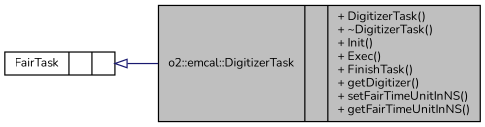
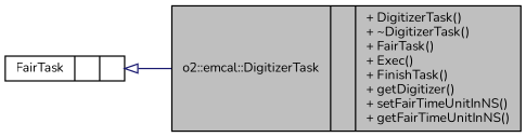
  digraph {
    rankdir=LR
    fontname=Nunito
    node [color=black fontname=Nunito fontsize=10 shape=record]
-   n1 [fillcolor=grey75 fontcolor=black height=0.2 label="{o2::emcal::DigitizerTask\n||+ DigitizerTask()\l+ ~DigitizerTask()\l+ Init()\l+ Exec()\l+ FinishTask()\l+ getDigitizer()\l+ setFairTimeUnitInNS()\l+ getFairTimeUnitInNS()\l}" style=filled width=0.4]
+   n1 [fillcolor=grey75 fontcolor=black height=0.2 label="{o2::emcal::DigitizerTask\n||+ DigitizerTask()\l+ ~DigitizerTask()\l+ FairTask()\l+ Exec()\l+ FinishTask()\l+ getDigitizer()\l+ setFairTimeUnitInNS()\l+ getFairTimeUnitInNS()\l}" style=filled width=0.4]
    n2 [height=0.2 label="{FairTask\n||}" width=0.4]
    n2 -> n1 [arrowtail=onormal color=midnightblue dir=back fontname=Nunito fontsize=10 labelfontname=Helvetica labelfontsize=10 style=solid]
  }
